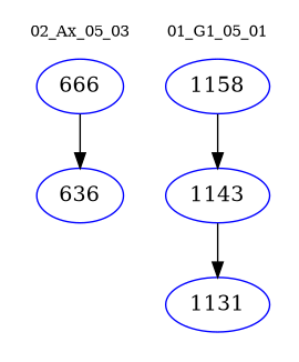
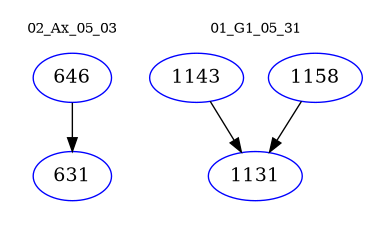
  digraph {
    node [color=blue]
    edge [color=black]
-   n1 [label=666]
-   n2 [label=636]
+   n1 [label=646]
+   n2 [label=631]
    n3 [label=1158]
    n4 [label=1143]
    n5 [label=1131]
    subgraph cluster_1 {
      color=white
      fontsize=10
      label="02_Ax_05_03"
      n1
      n2
    }
    subgraph cluster_2 {
      color=white
      fontsize=10
-     label="01_G1_05_01"
+     label="01_G1_05_31"
      n3
      n4
      n5
    }
    n1 -> n2
-   n3 -> n4
+   n3 -> n5
    n4 -> n5
  }
